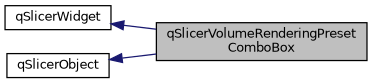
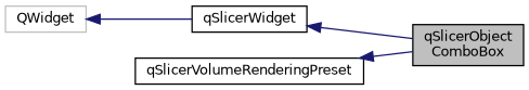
  digraph {
    rankdir=LR
    node [color=black fontname=Helvetica fontsize=10 shape=record]
    edge [color=midnightblue dir=back fontname=Helvetica fontsize=10 labelfontname=Helvetica labelfontsize=10 style=solid]
-   n1 [fillcolor=grey75 fontcolor=black height=0.2 label="qSlicerVolumeRenderingPreset\lComboBox" style=filled width=0.4]
+   n1 [fillcolor=grey75 fontcolor=black height=0.2 label="qSlicerObject\lComboBox" style=filled width=0.4]
    n2 [height=0.2 label=qSlicerWidget width=0.4]
-   n4 [height=0.2 label=qSlicerObject width=0.4]
+   n3 [color=grey75 height=0.2 label=QWidget width=0.4]
+   n4 [height=0.2 label=qSlicerVolumeRenderingPreset width=0.4]
    n2 -> n1
+   n3 -> n2
    n4 -> n1
  }
